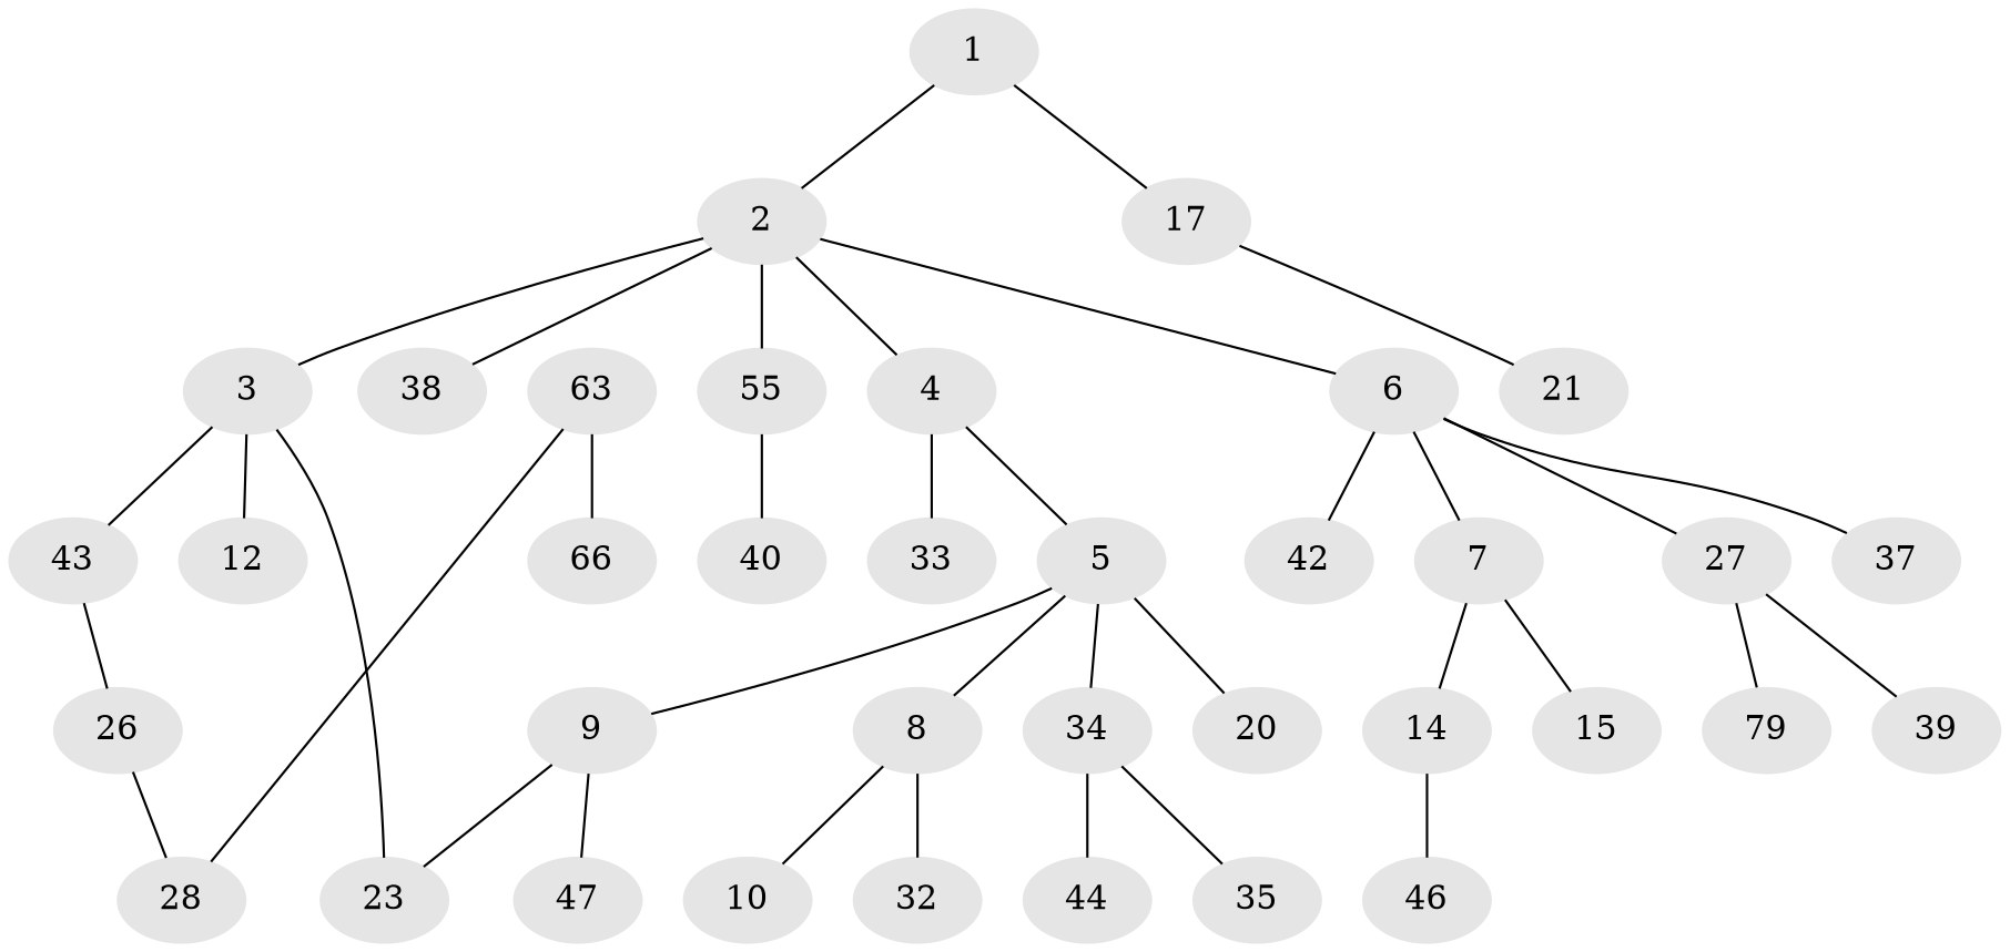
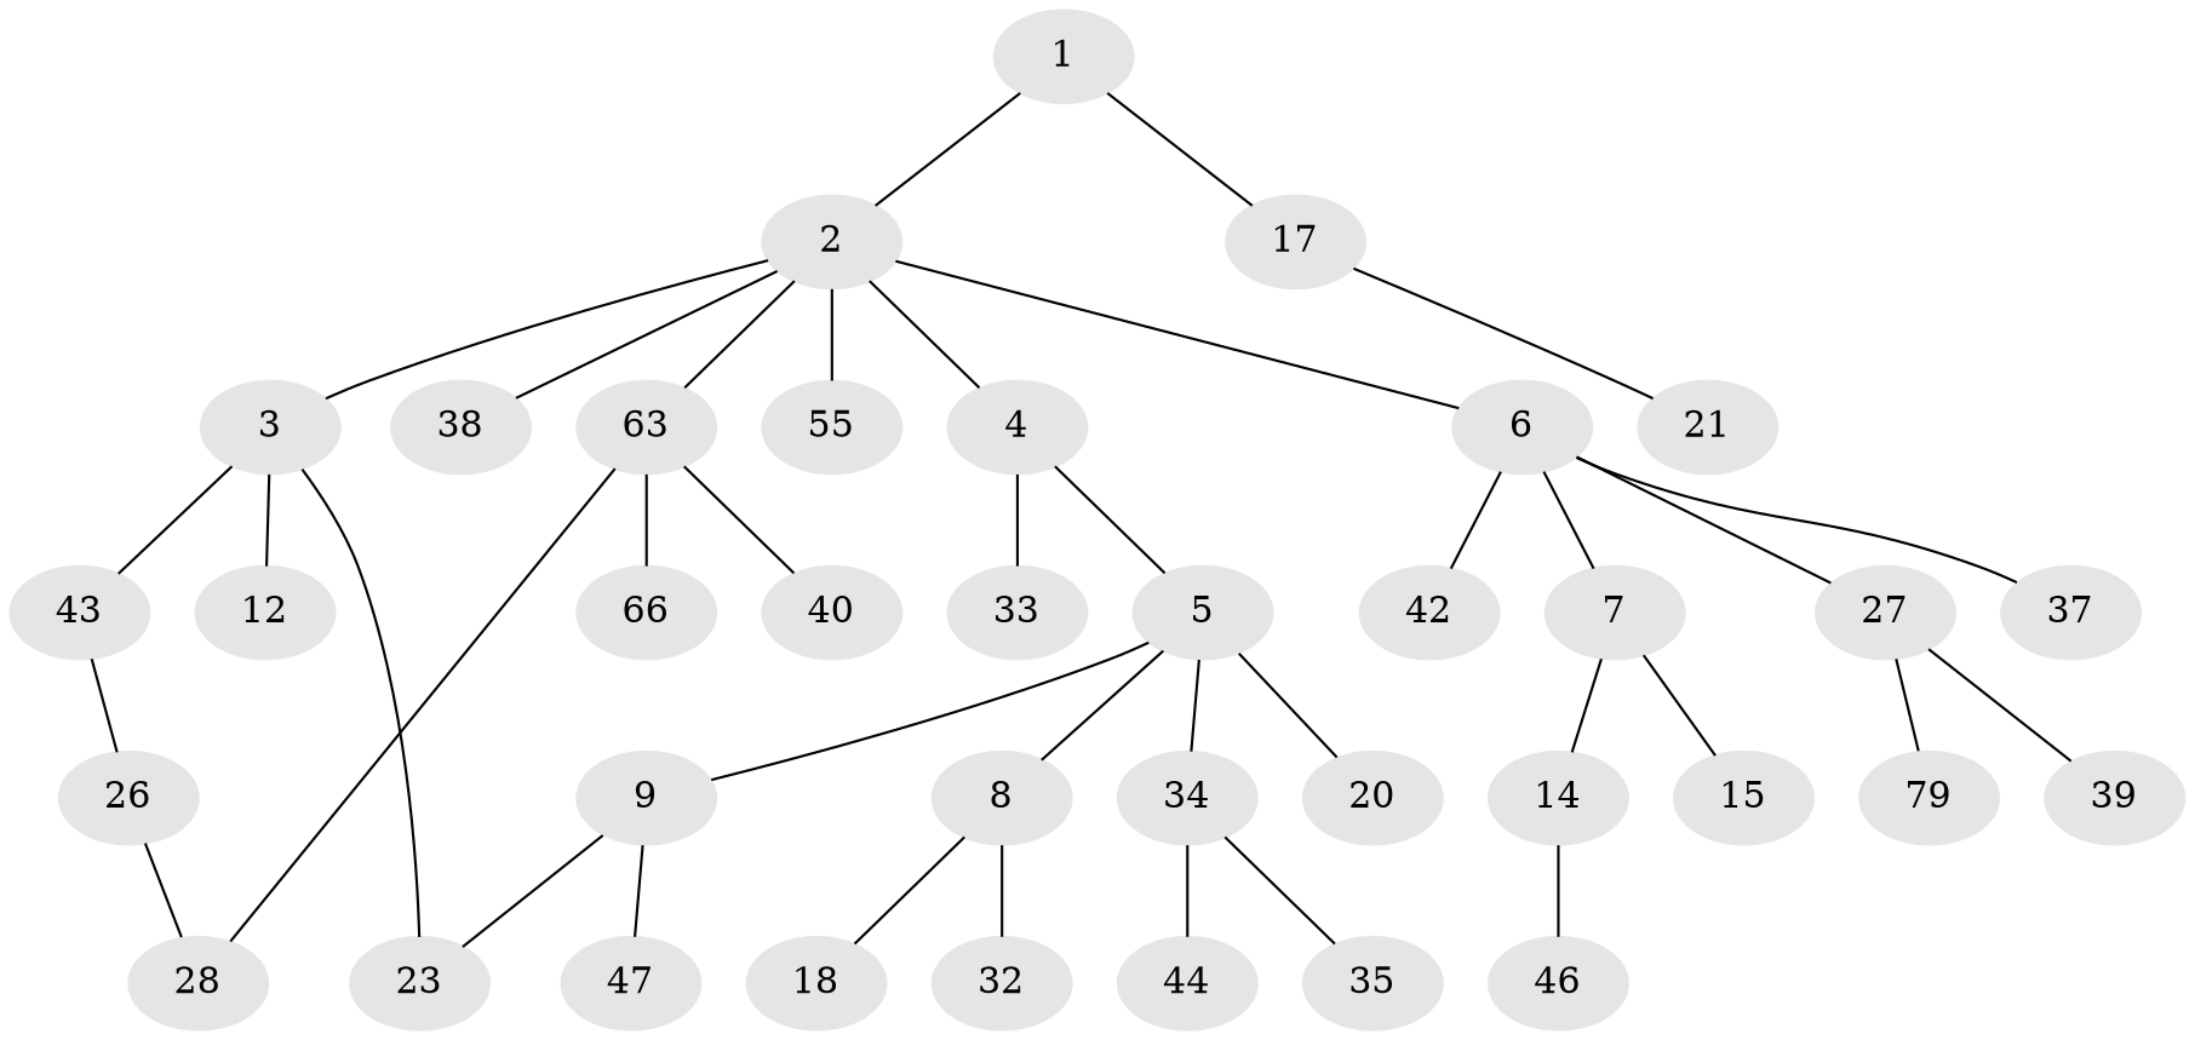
  graph {
    node [color=gray90 style=filled]
    2 [super="+25"]
    3 [super="+57"]
    4 [super="+22"]
    6 [super="+24"]
    n5 [label=63 super="+16"]
    38 [super="+51"]
    55
    1
    17 [super="+30"]
    21
    12
    23
    43
    5 [super="+18"]
    33 [super="+52"]
    7 [super="+11"]
    27 [super="+31"]
    37
    42
    28 [super="+45"]
    40
    n22 [label=66]
    26
    8 [super="+19"]
    9 [super="+36"]
    20
    34 [super="+41"]
-   10
+   10 [label=18]
    32
    47
    35 [super="+48"]
    44
    14
    15 [super="+54"]
    39
    n36 [label=79]
    46 [super="+53"]
    2 -- 3
    2 -- 4
    2 -- 6
+   2 -- n5
    2 -- 38
    2 -- 55
    3 -- 12
    3 -- 23
    3 -- 43
    4 -- 5
    4 -- 33
    6 -- 7
    6 -- 27
    6 -- 37
    6 -- 42
    n5 -- 28
-   55 -- 40
+   n5 -- 40
    n5 -- n22
    1 -- 2
    1 -- 17
    17 -- 21
    43 -- 26
    5 -- 8
    5 -- 9
    5 -- 20
    5 -- 34
    7 -- 14
    7 -- 15
    27 -- 39
    27 -- n36
    26 -- 28
    8 -- 10
    8 -- 32
    9 -- 23
    9 -- 47
    34 -- 35
    34 -- 44
    14 -- 46
  }
